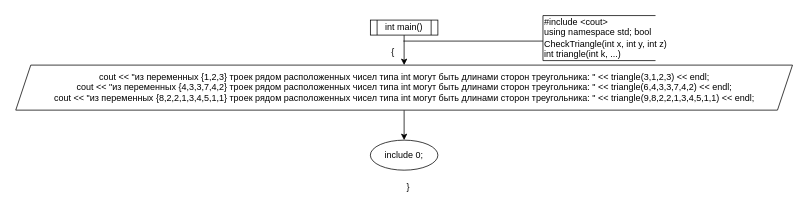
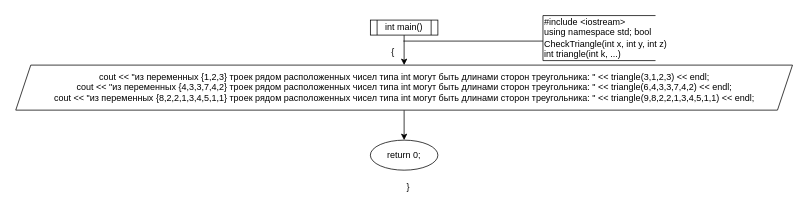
  <mxCell id="0" />
  <mxCell id="1" parent="0" />
  <mxCell id="2" value="" style="edgeStyle=orthogonalEdgeStyle;rounded=0;orthogonalLoop=1;jettySize=auto;html=1;" edge="1" parent="1" source="3" target="5"><mxGeometry relative="1" as="geometry" /></mxCell>
  <mxCell id="3" value="int main()" style="shape=process;whiteSpace=wrap;html=1;backgroundOutline=1;" vertex="1" parent="1"><mxGeometry x="493" y="26" width="90" height="20" as="geometry" /></mxCell>
  <mxCell id="4" style="edgeStyle=orthogonalEdgeStyle;rounded=0;orthogonalLoop=1;jettySize=auto;html=1;entryX=0.5;entryY=0;entryDx=0;entryDy=0;" edge="1" parent="1" source="5" target="6"><mxGeometry relative="1" as="geometry" /></mxCell>
  <mxCell id="5" value="cout &amp;lt;&amp;lt; &quot;из переменных {1,2,3} троек рядом расположенных чисел типа int могут быть длинами сторон треугольника: &quot; &amp;lt;&amp;lt; triangle(3,1,2,3) &amp;lt;&amp;lt; endl; &lt;br&gt;cout &amp;lt;&amp;lt; &quot;из переменных {4,3,3,7,4,2} троек рядом расположенных чисел типа int могут быть длинами сторон треугольника: &quot; &amp;lt;&amp;lt; triangle(6,4,3,3,7,4,2) &amp;lt;&amp;lt; endl; &lt;br&gt;cout &amp;lt;&amp;lt; &quot;из переменных {8,2,2,1,3,4,5,1,1} троек рядом расположенных чисел типа int могут быть длинами сторон треугольника: &quot; &amp;lt;&amp;lt; triangle(9,8,2,2,1,3,4,5,1,1) &amp;lt;&amp;lt; endl;" style="shape=parallelogram;perimeter=parallelogramPerimeter;whiteSpace=wrap;html=1;fixedSize=1;" vertex="1" parent="1"><mxGeometry x="20.5" y="86" width="1035" height="60" as="geometry" /></mxCell>
- <mxCell id="6" value="include 0;" style="ellipse;whiteSpace=wrap;html=1;" vertex="1" parent="1"><mxGeometry x="493" y="186" width="90" height="40" as="geometry" /></mxCell>
- <mxCell id="7" value="#include &amp;lt;cout&amp;gt;&lt;br&gt;using namespace std; bool CheckTriangle(int x, int y, int z)&lt;br&gt;int triangle(int k, ...)" style="text;html=1;align=left;verticalAlign=middle;whiteSpace=wrap;rounded=0;" vertex="1" parent="1"><mxGeometry x="723" y="20" width="200" height="60" as="geometry" /></mxCell>
+ <mxCell id="6" value="return 0;" style="ellipse;whiteSpace=wrap;html=1;" vertex="1" parent="1"><mxGeometry x="493" y="186" width="90" height="40" as="geometry" /></mxCell>
+ <mxCell id="7" value="#include &amp;lt;iostream&amp;gt;&lt;br&gt;using namespace std; bool CheckTriangle(int x, int y, int z)&lt;br&gt;int triangle(int k, ...)" style="text;html=1;align=left;verticalAlign=middle;whiteSpace=wrap;rounded=0;" vertex="1" parent="1"><mxGeometry x="723" y="20" width="200" height="60" as="geometry" /></mxCell>
  <mxCell id="8" value="" style="endArrow=none;html=1;rounded=0;exitX=0;exitY=1;exitDx=0;exitDy=0;entryX=0;entryY=0;entryDx=0;entryDy=0;" edge="1" parent="1" source="7" target="7"><mxGeometry width="50" height="50" relative="1" as="geometry"><mxPoint x="823" y="46" as="sourcePoint" /><mxPoint x="873" y="-4" as="targetPoint" /></mxGeometry></mxCell>
  <mxCell id="9" value="" style="endArrow=none;html=1;rounded=0;exitX=0;exitY=0;exitDx=0;exitDy=0;entryX=0.75;entryY=0;entryDx=0;entryDy=0;" edge="1" parent="1" source="7" target="7"><mxGeometry width="50" height="50" relative="1" as="geometry"><mxPoint x="823" y="46" as="sourcePoint" /><mxPoint x="873" y="-4" as="targetPoint" /></mxGeometry></mxCell>
  <mxCell id="10" value="" style="endArrow=none;html=1;rounded=0;exitX=0;exitY=1;exitDx=0;exitDy=0;entryX=0.75;entryY=1;entryDx=0;entryDy=0;" edge="1" parent="1" source="7" target="7"><mxGeometry width="50" height="50" relative="1" as="geometry"><mxPoint x="793" y="76" as="sourcePoint" /><mxPoint x="943" y="76" as="targetPoint" /></mxGeometry></mxCell>
  <mxCell id="11" value="" style="endArrow=none;html=1;rounded=0;" edge="1" parent="1"><mxGeometry width="50" height="50" relative="1" as="geometry"><mxPoint x="537" y="54" as="sourcePoint" /><mxPoint x="723" y="54" as="targetPoint" /></mxGeometry></mxCell>
  <mxCell id="12" value="{" style="text;html=1;align=center;verticalAlign=middle;resizable=0;points=[];autosize=1;strokeColor=none;fillColor=none;" vertex="1" parent="1"><mxGeometry x="508" y="54" width="30" height="30" as="geometry" /></mxCell>
  <mxCell id="13" value="}" style="text;html=1;align=center;verticalAlign=middle;resizable=0;points=[];autosize=1;strokeColor=none;fillColor=none;" vertex="1" parent="1"><mxGeometry x="528" y="234" width="30" height="30" as="geometry" /></mxCell>
